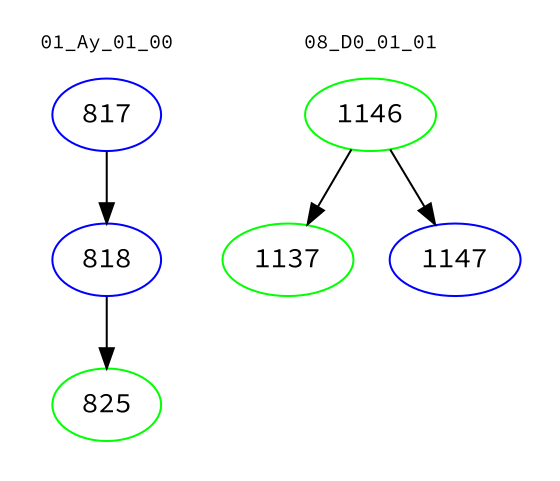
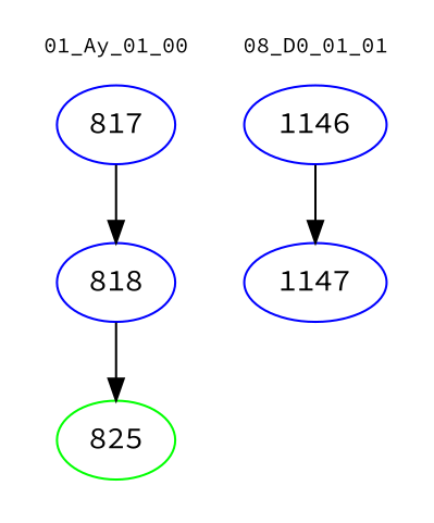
  digraph {
    fontname="Source Code Pro"
    node [color=blue fontname="Source Code Pro"]
    edge [color=black fontname="Source Code Pro"]
    n1 [label=818]
    n2 [label=817]
    n3 [color=green label=825]
-   n4 [color=green label=1146]
-   n5 [color=green label=1137]
+   n4 [label=1146]
    n6 [label=1147]
    subgraph cluster_1 {
      color=white
      fontsize=10
      label="01_Ay_01_00"
      n1
      n2
      n3
    }
    subgraph cluster_2 {
      color=white
      fontsize=10
      label="08_D0_01_01"
      n4
-     n5
      n6
    }
    n1 -> n3
    n2 -> n1
-   n4 -> n5
    n4 -> n6
  }
